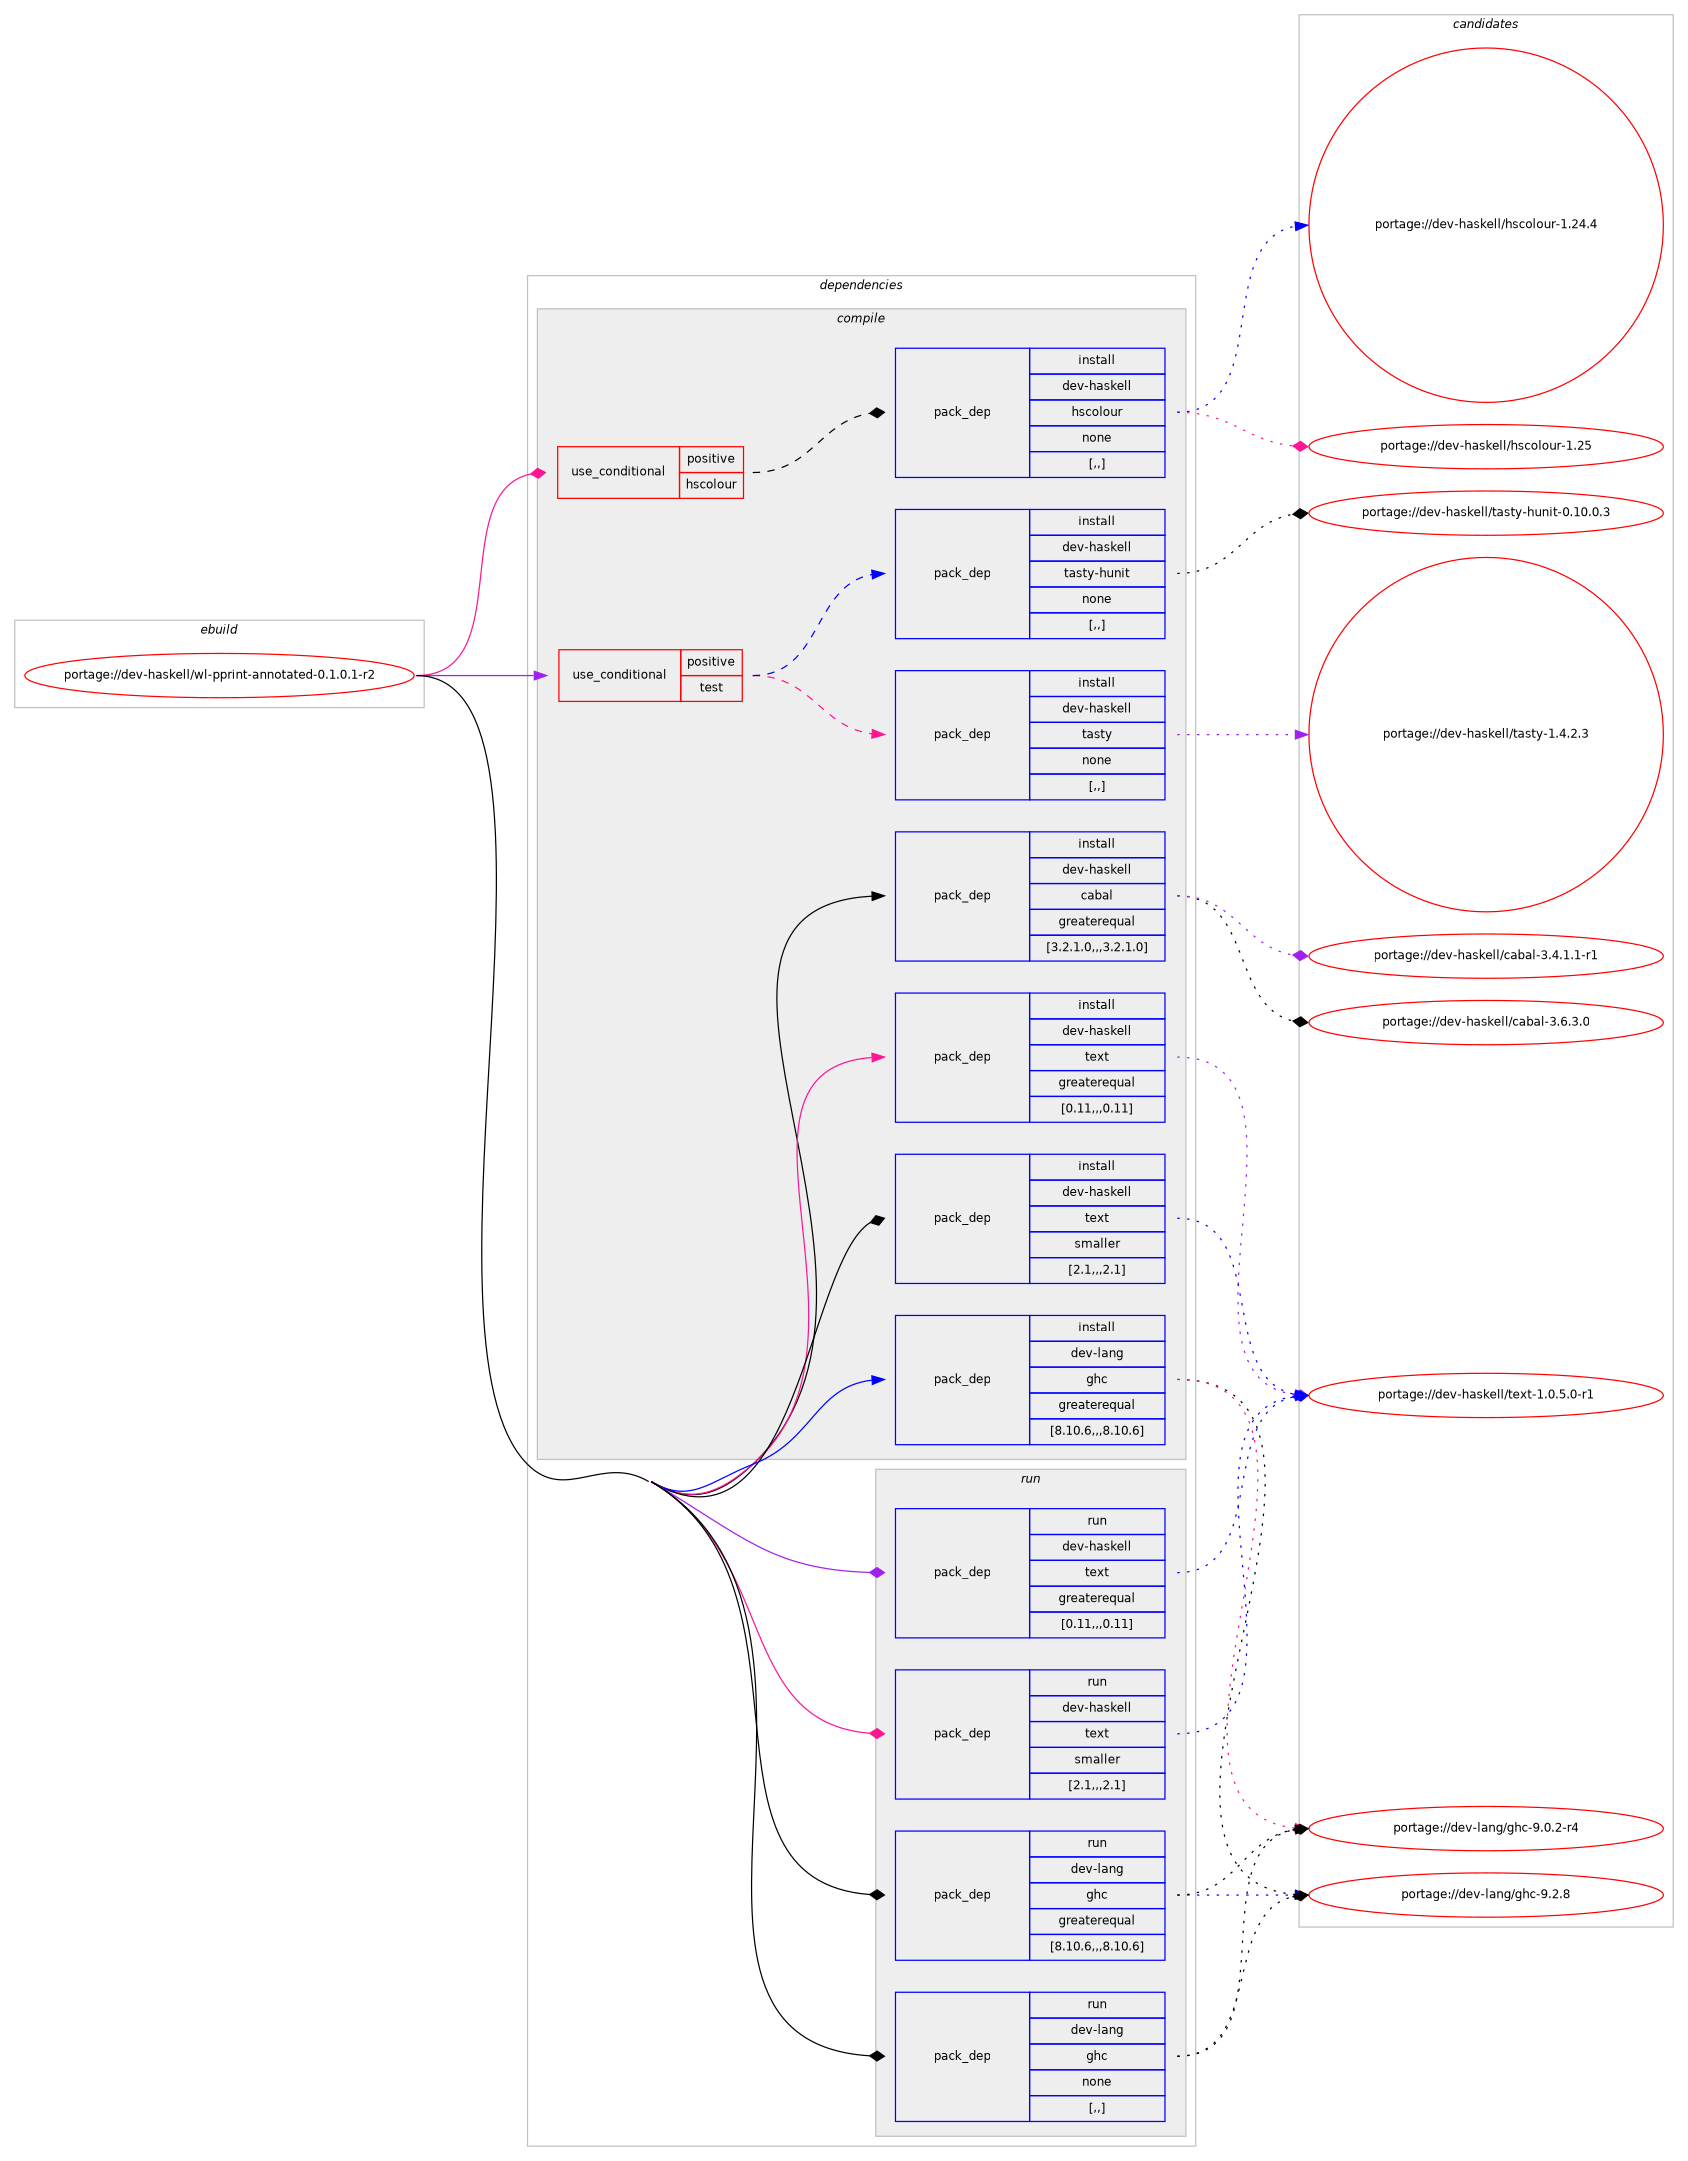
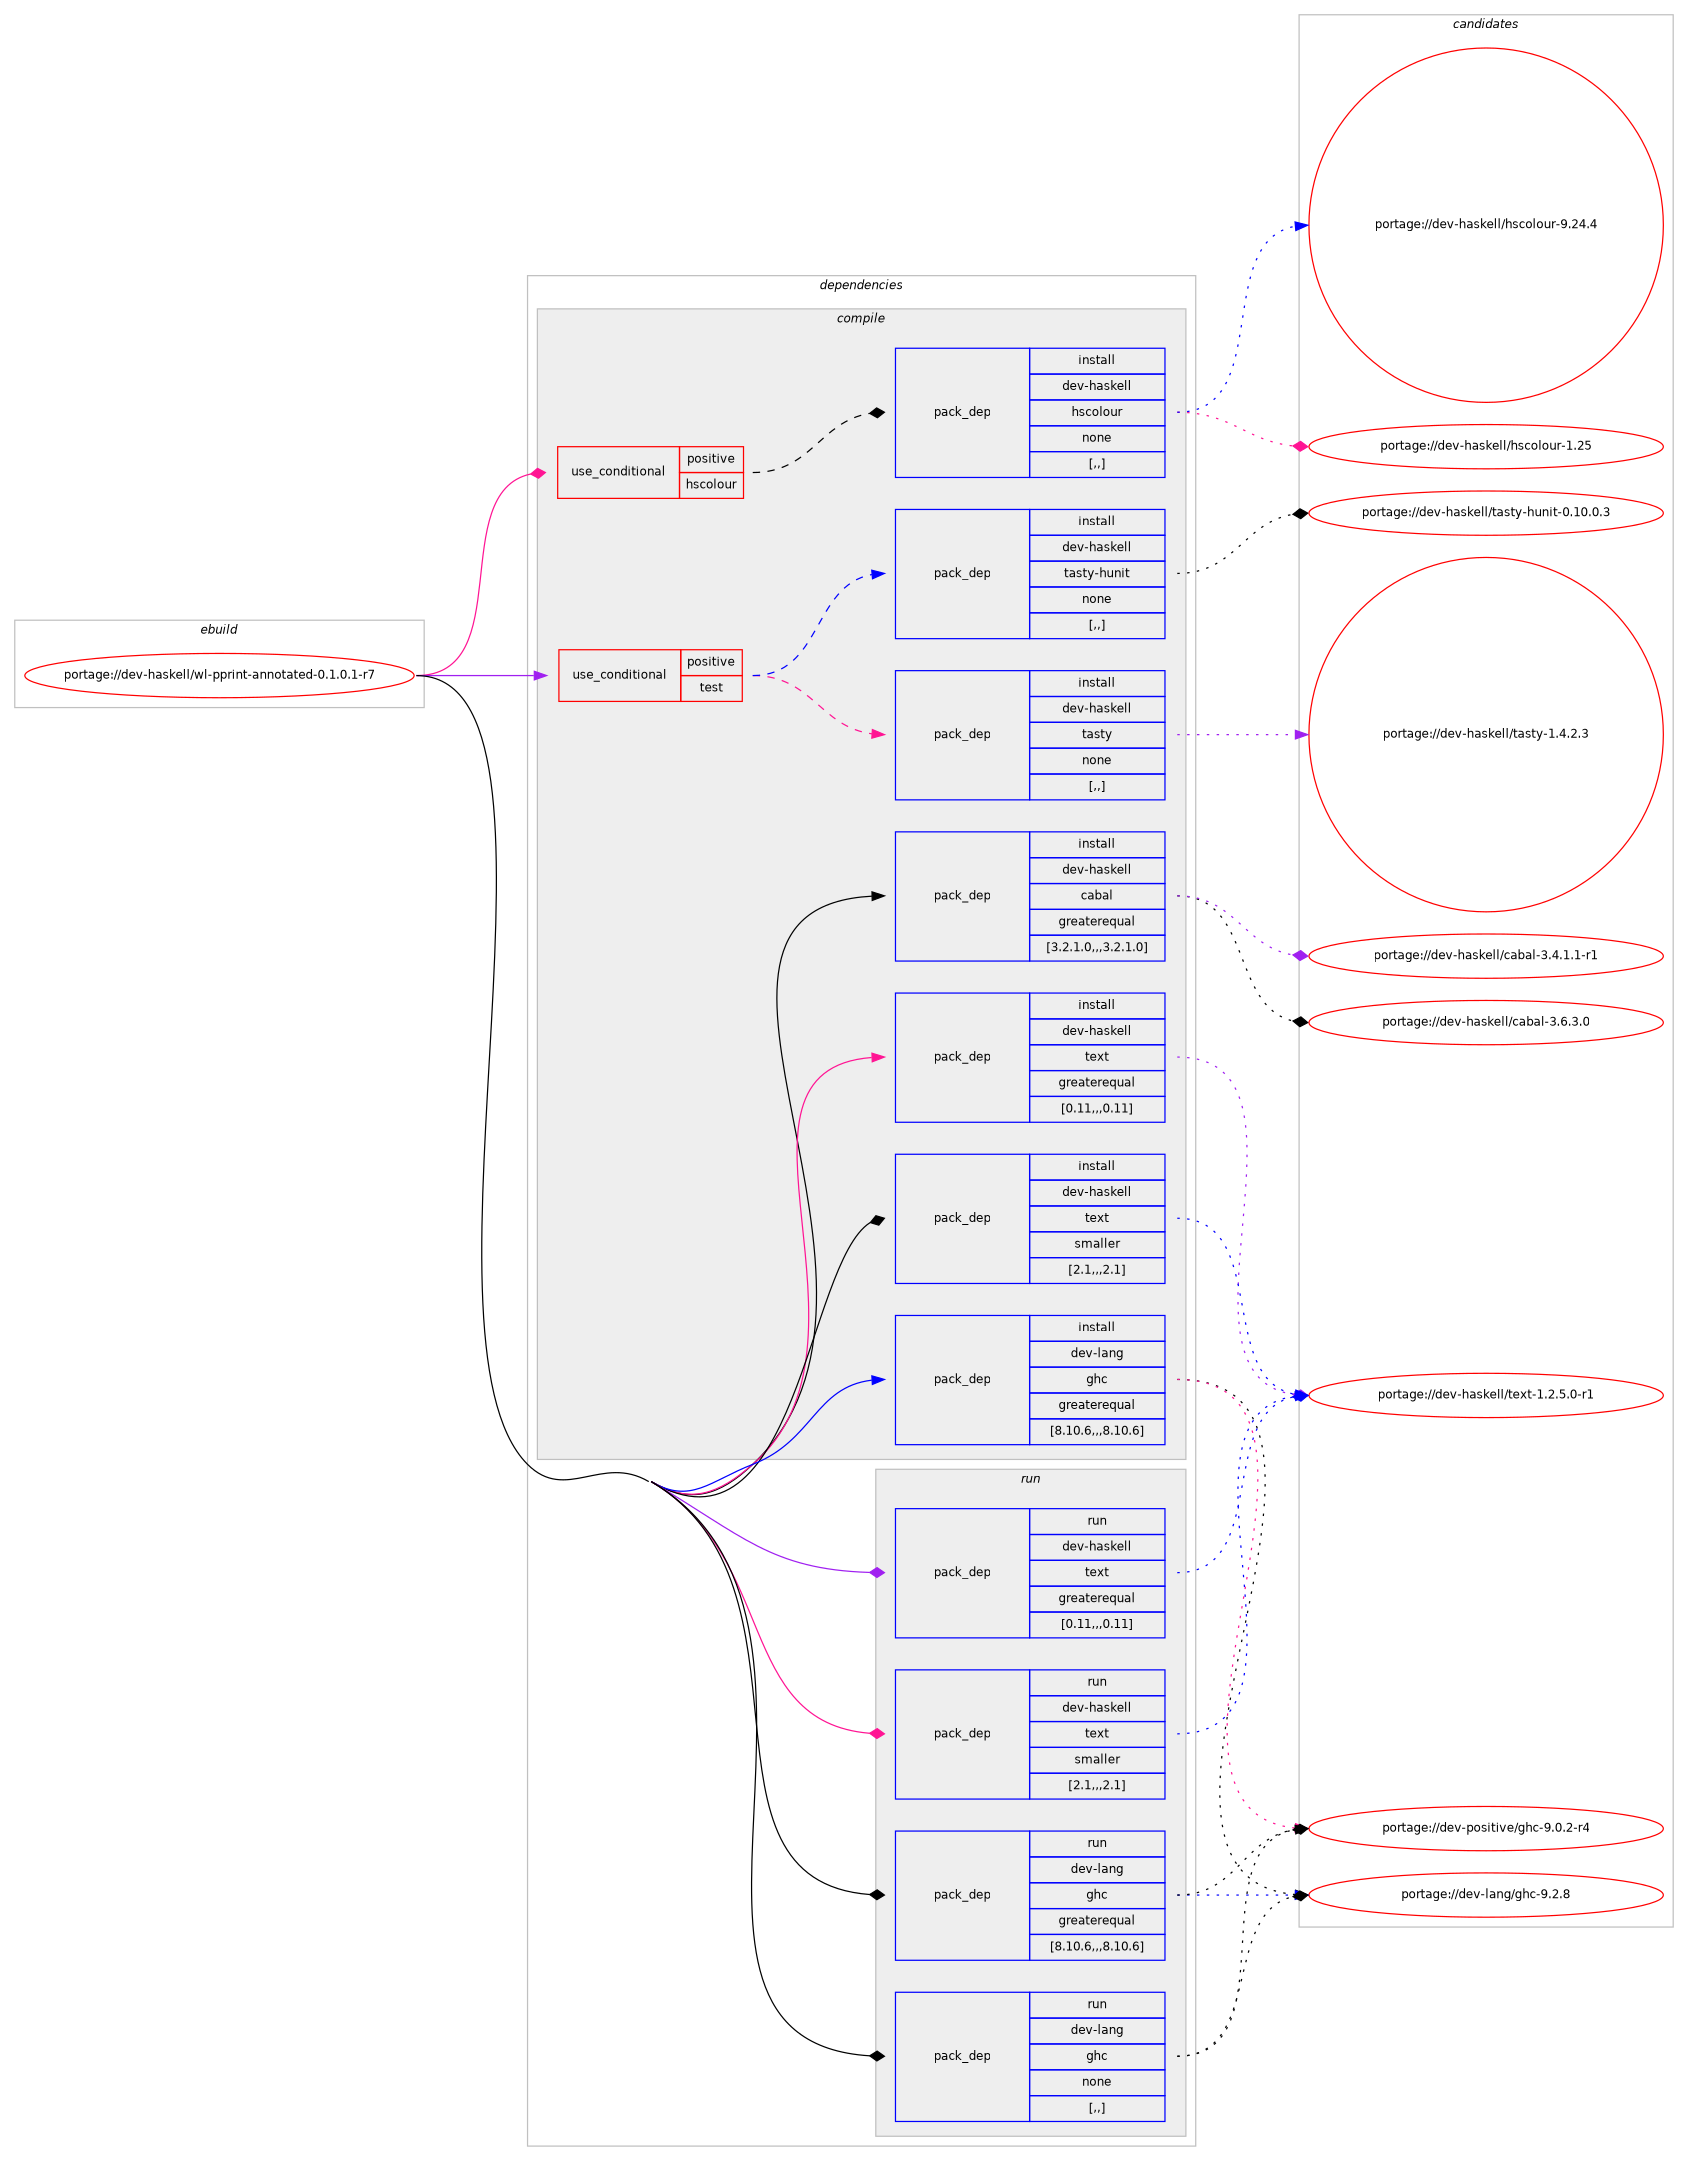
  digraph {
    compound=true
    concentrate=true
    fontname=Helvetica
    fontsize=10
    newrank=true
    rankdir=LR
    ranksep=1.5
    node [color=red fontname=Helvetica fontsize=10 shape=none]
    edge [arrowhead=diamond color=black headport=w style=dotted tailport=e weight=100]
-   n1 [label="portage://dev-haskell/wl-pprint-annotated-0.1.0.1-r2" shape=ellipse width=4]
+   n1 [label="portage://dev-haskell/wl-pprint-annotated-0.1.0.1-r7" shape=ellipse width=4]
    n2 [color=blue label=<<TABLE BORDER="0" CELLBORDER="1" CELLSPACING="0" CELLPADDING="4" WIDTH="220"><TR><TD ROWSPAN="6" CELLPADDING="30">pack_dep</TD></TR><TR><TD WIDTH="110">install</TD></TR><TR><TD>dev-haskell</TD></TR><TR><TD>hscolour</TD></TR><TR><TD>none</TD></TR><TR><TD>[,,]</TD></TR></TABLE>>]
    n3 [label=<<TABLE BORDER="0" CELLBORDER="1" CELLSPACING="0" CELLPADDING="4"><TR><TD ROWSPAN="3" CELLPADDING="10">use_conditional</TD></TR><TR><TD>positive</TD></TR><TR><TD>hscolour</TD></TR></TABLE>>]
    n4 [color=blue label=<<TABLE BORDER="0" CELLBORDER="1" CELLSPACING="0" CELLPADDING="4" WIDTH="220"><TR><TD ROWSPAN="6" CELLPADDING="30">pack_dep</TD></TR><TR><TD WIDTH="110">install</TD></TR><TR><TD>dev-haskell</TD></TR><TR><TD>tasty</TD></TR><TR><TD>none</TD></TR><TR><TD>[,,]</TD></TR></TABLE>>]
    n5 [color=blue label=<<TABLE BORDER="0" CELLBORDER="1" CELLSPACING="0" CELLPADDING="4" WIDTH="220"><TR><TD ROWSPAN="6" CELLPADDING="30">pack_dep</TD></TR><TR><TD WIDTH="110">install</TD></TR><TR><TD>dev-haskell</TD></TR><TR><TD>tasty-hunit</TD></TR><TR><TD>none</TD></TR><TR><TD>[,,]</TD></TR></TABLE>>]
    n6 [label=<<TABLE BORDER="0" CELLBORDER="1" CELLSPACING="0" CELLPADDING="4"><TR><TD ROWSPAN="3" CELLPADDING="10">use_conditional</TD></TR><TR><TD>positive</TD></TR><TR><TD>test</TD></TR></TABLE>>]
    n7 [color=blue label=<<TABLE BORDER="0" CELLBORDER="1" CELLSPACING="0" CELLPADDING="4" WIDTH="220"><TR><TD ROWSPAN="6" CELLPADDING="30">pack_dep</TD></TR><TR><TD WIDTH="110">install</TD></TR><TR><TD>dev-haskell</TD></TR><TR><TD>cabal</TD></TR><TR><TD>greaterequal</TD></TR><TR><TD>[3.2.1.0,,,3.2.1.0]</TD></TR></TABLE>>]
    n8 [color=blue label=<<TABLE BORDER="0" CELLBORDER="1" CELLSPACING="0" CELLPADDING="4" WIDTH="220"><TR><TD ROWSPAN="6" CELLPADDING="30">pack_dep</TD></TR><TR><TD WIDTH="110">install</TD></TR><TR><TD>dev-haskell</TD></TR><TR><TD>text</TD></TR><TR><TD>greaterequal</TD></TR><TR><TD>[0.11,,,0.11]</TD></TR></TABLE>>]
    n9 [color=blue label=<<TABLE BORDER="0" CELLBORDER="1" CELLSPACING="0" CELLPADDING="4" WIDTH="220"><TR><TD ROWSPAN="6" CELLPADDING="30">pack_dep</TD></TR><TR><TD WIDTH="110">install</TD></TR><TR><TD>dev-haskell</TD></TR><TR><TD>text</TD></TR><TR><TD>smaller</TD></TR><TR><TD>[2.1,,,2.1]</TD></TR></TABLE>>]
    n10 [color=blue label=<<TABLE BORDER="0" CELLBORDER="1" CELLSPACING="0" CELLPADDING="4" WIDTH="220"><TR><TD ROWSPAN="6" CELLPADDING="30">pack_dep</TD></TR><TR><TD WIDTH="110">install</TD></TR><TR><TD>dev-lang</TD></TR><TR><TD>ghc</TD></TR><TR><TD>greaterequal</TD></TR><TR><TD>[8.10.6,,,8.10.6]</TD></TR></TABLE>>]
    n11 [color=blue label=<<TABLE BORDER="0" CELLBORDER="1" CELLSPACING="0" CELLPADDING="4" WIDTH="220"><TR><TD ROWSPAN="6" CELLPADDING="30">pack_dep</TD></TR><TR><TD WIDTH="110">run</TD></TR><TR><TD>dev-haskell</TD></TR><TR><TD>text</TD></TR><TR><TD>greaterequal</TD></TR><TR><TD>[0.11,,,0.11]</TD></TR></TABLE>>]
    n12 [color=blue label=<<TABLE BORDER="0" CELLBORDER="1" CELLSPACING="0" CELLPADDING="4" WIDTH="220"><TR><TD ROWSPAN="6" CELLPADDING="30">pack_dep</TD></TR><TR><TD WIDTH="110">run</TD></TR><TR><TD>dev-haskell</TD></TR><TR><TD>text</TD></TR><TR><TD>smaller</TD></TR><TR><TD>[2.1,,,2.1]</TD></TR></TABLE>>]
    n13 [color=blue label=<<TABLE BORDER="0" CELLBORDER="1" CELLSPACING="0" CELLPADDING="4" WIDTH="220"><TR><TD ROWSPAN="6" CELLPADDING="30">pack_dep</TD></TR><TR><TD WIDTH="110">run</TD></TR><TR><TD>dev-lang</TD></TR><TR><TD>ghc</TD></TR><TR><TD>greaterequal</TD></TR><TR><TD>[8.10.6,,,8.10.6]</TD></TR></TABLE>>]
    n14 [color=blue label=<<TABLE BORDER="0" CELLBORDER="1" CELLSPACING="0" CELLPADDING="4" WIDTH="220"><TR><TD ROWSPAN="6" CELLPADDING="30">pack_dep</TD></TR><TR><TD WIDTH="110">run</TD></TR><TR><TD>dev-lang</TD></TR><TR><TD>ghc</TD></TR><TR><TD>none</TD></TR><TR><TD>[,,]</TD></TR></TABLE>>]
    n15 [label="portage://dev-haskell/hscolour-1.25" shape=ellipse width=4]
-   n16 [label="portage://dev-haskell/hscolour-1.24.4" shape=circle width=4]
+   n16 [label="portage://dev-haskell/hscolour-9.24.4" shape=circle width=4]
    n17 [label="portage://dev-haskell/tasty-1.4.2.3" shape=circle width=4]
    n18 [label="portage://dev-haskell/tasty-hunit-0.10.0.3" shape=ellipse width=4]
    n19 [label="portage://dev-haskell/cabal-3.6.3.0" shape=ellipse width=4]
    n20 [label="portage://dev-haskell/cabal-3.4.1.1-r1" shape=ellipse width=4]
-   n21 [label="portage://dev-haskell/text-1.0.5.0-r1" shape=ellipse width=4]
+   n21 [label="portage://dev-haskell/text-1.2.5.0-r1" shape=ellipse width=4]
    n22 [label="portage://dev-lang/ghc-9.2.8" shape=ellipse width=4]
-   n23 [label="portage://dev-lang/ghc-9.0.2-r4" shape=ellipse width=4]
+   n23 [label="portage://dev-positive/ghc-9.0.2-r4" shape=ellipse width=4]
    subgraph cluster_1 {
      color=gray
      label=<<i>ebuild</i>>
      n1
    }
    subgraph cluster_2 {
      color=gray
      label=<<i>dependencies</i>>
      subgraph cluster_3 {
        color=gray
        fillcolor="#eeeeee"
        label=<<i>compile</i>>
        style=filled
        subgraph sub_4 {
          color=gray
          fillcolor="#eeeeee"
          label=<<i>compile</i>>
          style=filled
          n3
          subgraph sub_5 {
            color=gray
            fillcolor="#eeeeee"
            label=<<i>compile</i>>
            style=filled
            n2
          }
        }
        subgraph sub_6 {
          color=gray
          fillcolor="#eeeeee"
          label=<<i>compile</i>>
          style=filled
          n6
          subgraph sub_7 {
            color=gray
            fillcolor="#eeeeee"
            label=<<i>compile</i>>
            style=filled
            n4
          }
          subgraph sub_8 {
            color=gray
            fillcolor="#eeeeee"
            label=<<i>compile</i>>
            style=filled
            n5
          }
        }
        subgraph sub_9 {
          color=gray
          fillcolor="#eeeeee"
          label=<<i>compile</i>>
          style=filled
          n7
        }
        subgraph sub_10 {
          color=gray
          fillcolor="#eeeeee"
          label=<<i>compile</i>>
          style=filled
          n8
        }
        subgraph sub_11 {
          color=gray
          fillcolor="#eeeeee"
          label=<<i>compile</i>>
          style=filled
          n9
        }
        subgraph sub_12 {
          color=gray
          fillcolor="#eeeeee"
          label=<<i>compile</i>>
          style=filled
          n10
        }
      }
      subgraph cluster_13 {
        color=gray
        fillcolor="#eeeeee"
        label=<<i>compile and run</i>>
        style=filled
      }
      subgraph cluster_14 {
        color=gray
        fillcolor="#eeeeee"
        label=<<i>run</i>>
        style=filled
        subgraph sub_15 {
          color=gray
          fillcolor="#eeeeee"
          label=<<i>run</i>>
          style=filled
          n11
        }
        subgraph sub_16 {
          color=gray
          fillcolor="#eeeeee"
          label=<<i>run</i>>
          style=filled
          n12
        }
        subgraph sub_17 {
          color=gray
          fillcolor="#eeeeee"
          label=<<i>run</i>>
          style=filled
          n13
        }
        subgraph sub_18 {
          color=gray
          fillcolor="#eeeeee"
          label=<<i>run</i>>
          style=filled
          n14
        }
      }
    }
    subgraph cluster_19 {
      color=gray
      label=<<i>candidates</i>>
      rank=same
      subgraph sub_20 {
        color=black
        label=<<i>candidates</i>>
        nodesep=1
        rank=same
        n15
        n16
      }
      subgraph sub_21 {
        color=black
        label=<<i>candidates</i>>
        nodesep=1
        rank=same
        n17
      }
      subgraph sub_22 {
        color=black
        label=<<i>candidates</i>>
        nodesep=1
        rank=same
        n18
      }
      subgraph sub_23 {
        color=black
        label=<<i>candidates</i>>
        nodesep=1
        rank=same
        n19
        n20
      }
      subgraph sub_24 {
        color=black
        label=<<i>candidates</i>>
        nodesep=1
        rank=same
        n21
      }
      subgraph sub_25 {
        color=black
        label=<<i>candidates</i>>
        nodesep=1
        rank=same
        n21
      }
      subgraph sub_26 {
        color=black
        label=<<i>candidates</i>>
        nodesep=1
        rank=same
        n22
        n23
      }
      subgraph sub_27 {
        color=black
        label=<<i>candidates</i>>
        nodesep=1
        rank=same
        n21
      }
      subgraph sub_28 {
        color=black
        label=<<i>candidates</i>>
        nodesep=1
        rank=same
        n21
      }
      subgraph sub_29 {
        color=black
        label=<<i>candidates</i>>
        nodesep=1
        rank=same
        n22
        n23
      }
      subgraph sub_30 {
        color=black
        label=<<i>candidates</i>>
        nodesep=1
        rank=same
        n22
        n23
      }
    }
    n1 -> n3 [color=deeppink style=solid weight=20]
    n1 -> n6 [arrowhead=normal color=purple style=solid weight=20]
    n1 -> n7 [arrowhead=normal style=solid weight=20]
    n1 -> n8 [arrowhead=normal color=deeppink style=solid weight=20]
    n1 -> n9 [style=solid weight=20]
    n1 -> n10 [arrowhead=normal color=blue style=solid weight=20]
    n1 -> n11 [color=purple style=solid weight=20]
    n1 -> n12 [color=deeppink style=solid weight=20]
    n1 -> n13 [style=solid weight=20]
    n1 -> n14 [style=solid weight=20]
    n2 -> n15 [color=deeppink]
    n2 -> n16 [arrowhead=normal color=blue]
    n3 -> n2 [style=dashed weight=20]
    n4 -> n17 [arrowhead=normal color=purple]
    n5 -> n18
    n6 -> n4 [arrowhead=normal color=deeppink style=dashed weight=20]
    n6 -> n5 [arrowhead=normal color=blue style=dashed weight=20]
    n7 -> n19
    n7 -> n20 [color=purple]
    n8 -> n21 [color=purple]
    n9 -> n21 [arrowhead=normal color=blue]
    n10 -> n22 [arrowhead=normal]
    n10 -> n23 [arrowhead=normal color=deeppink]
    n11 -> n21 [color=blue]
    n12 -> n21 [arrowhead=normal color=blue]
    n13 -> n22 [arrowhead=normal color=blue]
    n13 -> n23
    n14 -> n22
    n14 -> n23 [arrowhead=normal]
  }
